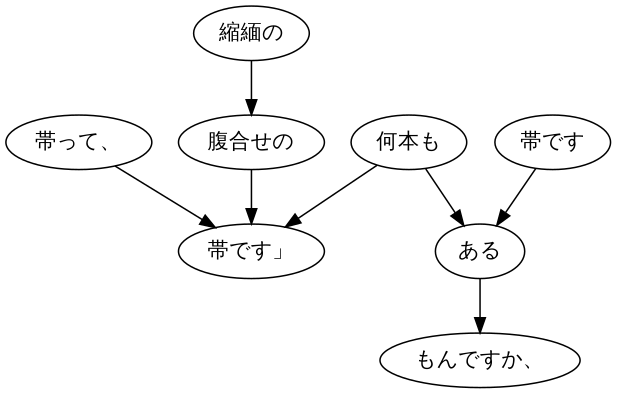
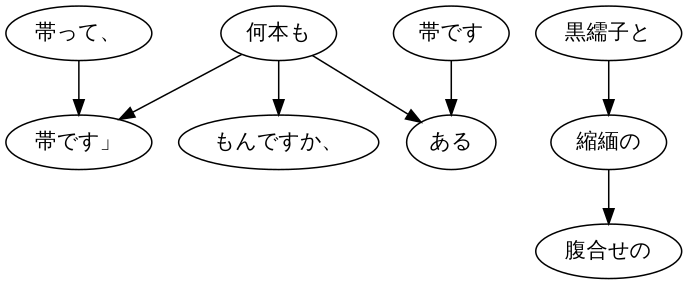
  digraph {
    n1 [label="帯って、"]
    n2 [label="帯です」"]
    n3 [label="帯です"]
    n4 [label="ある"]
    n5 [label="もんですか、"]
    n6 [label="何本も"]
+   n7 [label="黒繻子と"]
    n8 [label="縮緬の"]
    n9 [label="腹合せの"]
    n1 -> n2
    n3 -> n4
-   n4 -> n5
+   n6 -> n5
    n6 -> n2
    n6 -> n4
+   n7 -> n8
    n8 -> n9
-   n9 -> n2
  }
